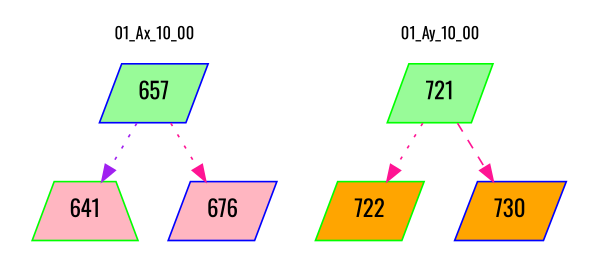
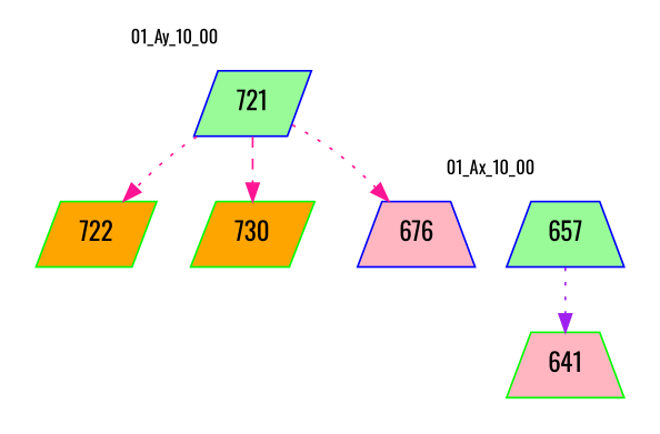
  digraph {
    fontname=Oswald
    node [color=blue fillcolor=palegreen fontname=Oswald shape=trapezium style=filled]
    edge [arrowhead=normal color=deeppink fontname=Oswald style=dotted]
-   n1 [label=657 shape=parallelogram]
+   n1 [label=657]
    n2 [color=green fillcolor=lightpink label=641]
-   n3 [fillcolor=lightpink label=676 shape=parallelogram]
-   n4 [color=green label=721 shape=parallelogram]
+   n3 [fillcolor=lightpink label=676]
+   n4 [label=721 shape=parallelogram]
    n5 [color=green fillcolor=orange label=722 shape=parallelogram]
-   n6 [fillcolor=orange label=730 shape=parallelogram]
+   n6 [color=green fillcolor=orange label=730 shape=parallelogram]
    subgraph cluster_1 {
      color=white
      fontsize=10
      label="01_Ax_10_00"
      n1
      n2
      n3
    }
    subgraph cluster_2 {
      color=white
      fontsize=10
      label="01_Ay_10_00"
      n4
      n5
      n6
    }
    n1 -> n2 [color=purple]
-   n1 -> n3
+   n4 -> n3
    n4 -> n5
    n4 -> n6 [style=dashed]
  }
